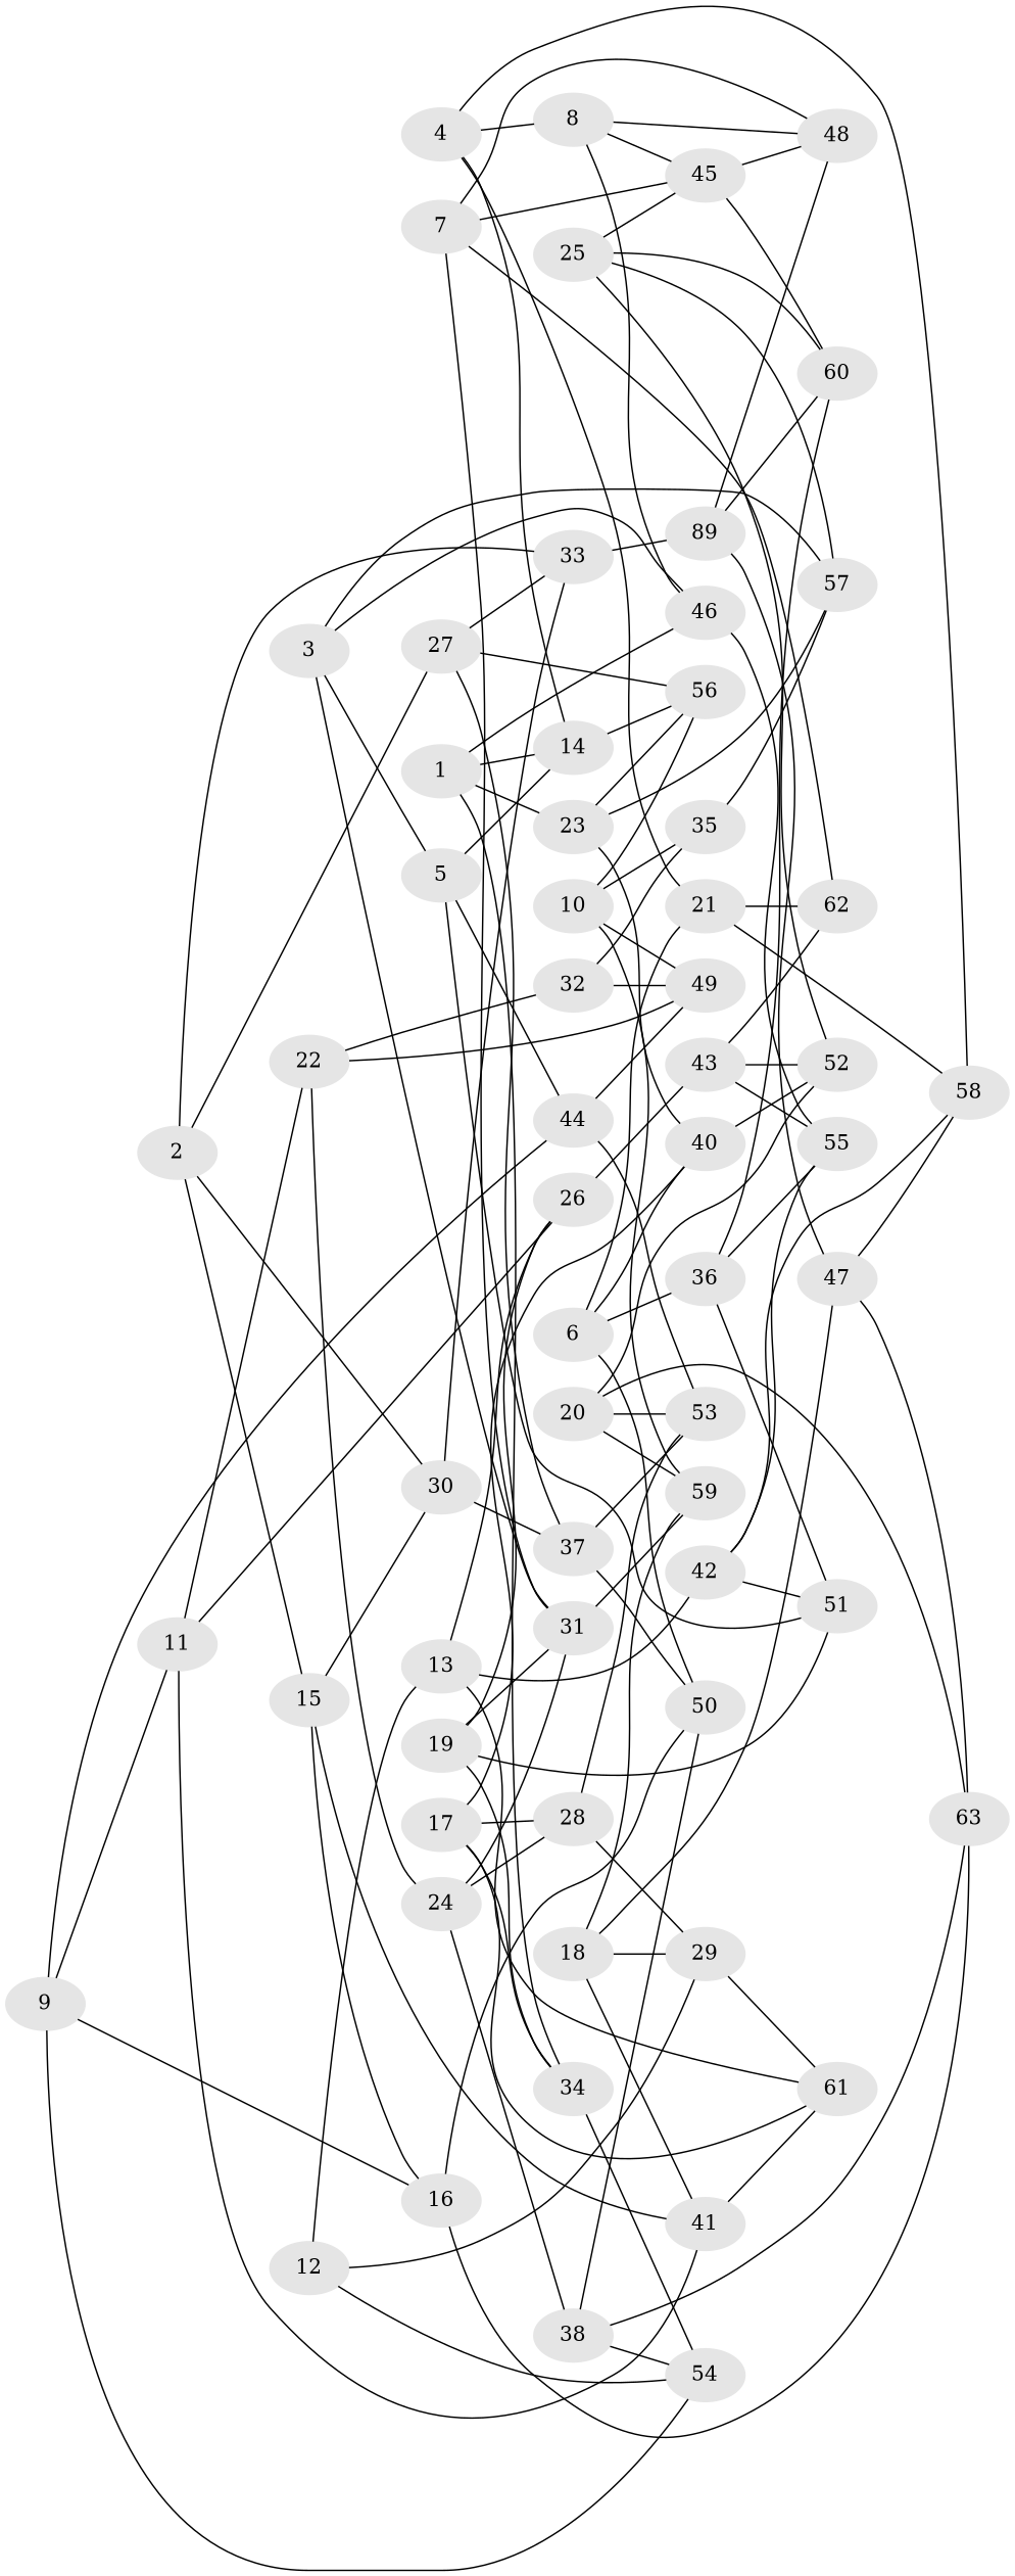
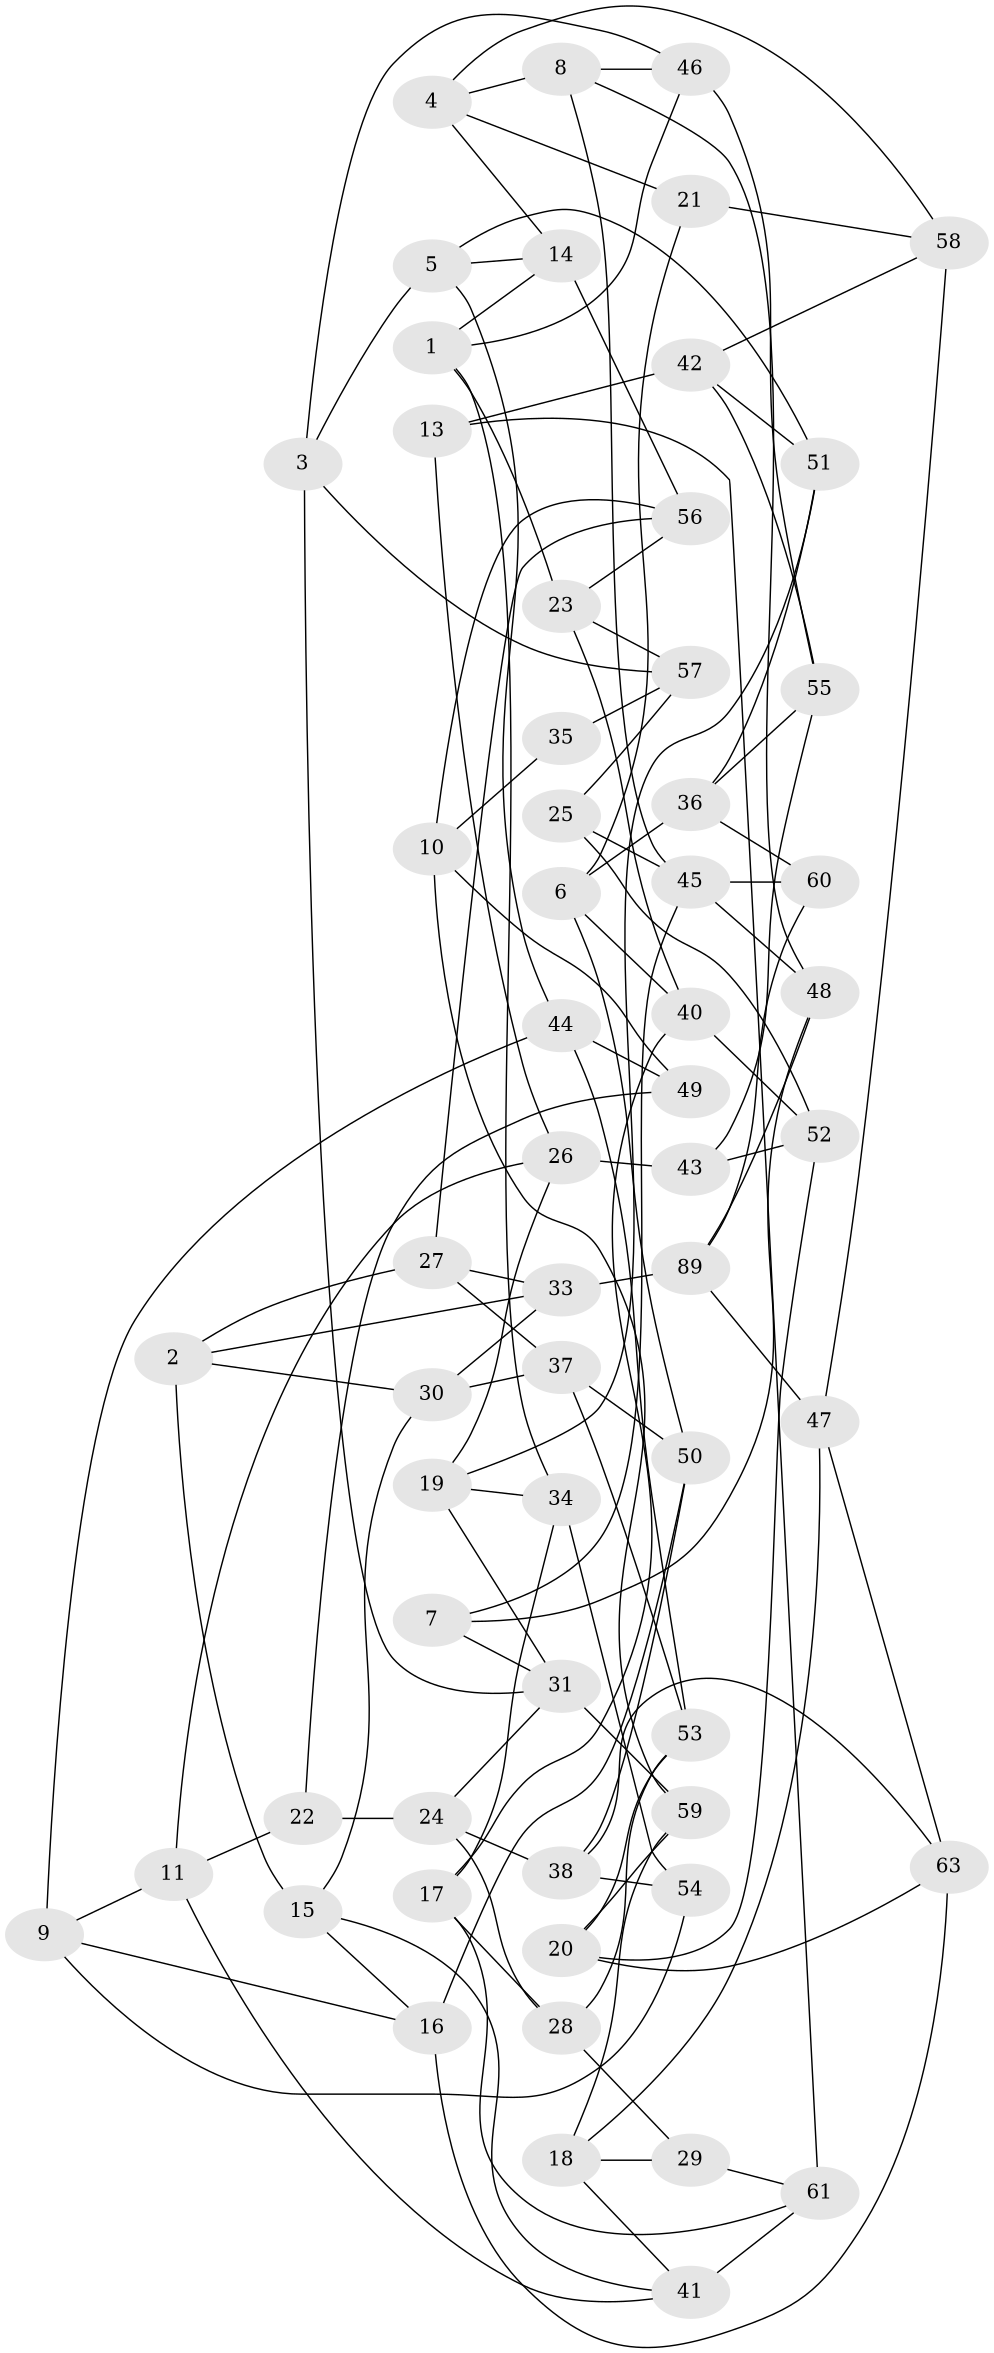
  graph {
    rankdir=LR
    node [color=gray90 style=filled]
    1
    14
    23
    34
    46
    56
    57
    40
    54
    55
    2
    15
    27
    30
    33
    16
    41
    37
    n19 [label=89]
    3
    5
    31
    44
    51
    59
    4
    8
    21
    58
    45
    48
-   62
    49
    53
    6
    36
    50
    60
    52
    7
    9
    11
    22
    26
    63
    10
    35
-   32
    24
    43
    61
-   12
    13
    29
    42
    17
    28
    18
    47
    19
    20
    38
    25
    1 -- 14
    1 -- 23
    1 -- 34
    1 -- 46
    14 -- 56
    23 -- 56
    23 -- 57
    23 -- 40
    34 -- 54
    46 -- 55
    40 -- 52
    2 -- 15
    2 -- 27
    2 -- 30
    2 -- 33
    15 -- 30
    15 -- 16
    15 -- 41
    27 -- 56
    27 -- 33
    27 -- 37
    30 -- 33
    30 -- 37
    33 -- n19
    16 -- 50
    16 -- 63
    41 -- 61
    37 -- 53
    37 -- 50
    n19 -- 48
    n19 -- 60
    n19 -- 47
    3 -- 46
    3 -- 57
    3 -- 5
    3 -- 31
    5 -- 14
    5 -- 44
    5 -- 51
    31 -- 59
    44 -- 49
    44 -- 53
    4 -- 14
    4 -- 8
    4 -- 21
    4 -- 58
    8 -- 46
    8 -- 45
    8 -- 48
    21 -- 58
-   21 -- 62
    45 -- 48
    45 -- 60
    6 -- 40
    6 -- 21
    6 -- 36
    6 -- 50
    36 -- 55
    36 -- 51
    36 -- 60
    7 -- 31
    7 -- 45
    7 -- 48
-   7 -- 62
    9 -- 54
    9 -- 16
    9 -- 44
    9 -- 11
    11 -- 41
    11 -- 22
    11 -- 26
    22 -- 49
-   22 -- 32
    22 -- 24
    26 -- 43
    10 -- 56
    10 -- 59
    10 -- 49
    10 -- 35
    35 -- 57
-   32 -- 49
-   32 -- 35
    24 -- 31
    24 -- 28
    24 -- 38
    43 -- 55
-   43 -- 62
    43 -- 52
-   12 -- 54
-   12 -- 13
-   12 -- 29
    13 -- 26
    13 -- 61
    13 -- 42
    29 -- 61
    42 -- 55
    42 -- 51
    42 -- 58
    17 -- 34
    17 -- 40
    17 -- 61
    17 -- 28
    28 -- 53
    28 -- 29
    18 -- 41
    18 -- 59
    18 -- 29
    18 -- 47
    47 -- 58
    47 -- 63
    19 -- 34
    19 -- 31
    19 -- 51
    19 -- 26
    20 -- 59
    20 -- 53
    20 -- 52
    20 -- 63
    38 -- 54
    38 -- 50
    38 -- 63
    25 -- 57
    25 -- 45
-   25 -- 60
    25 -- 52
  }
